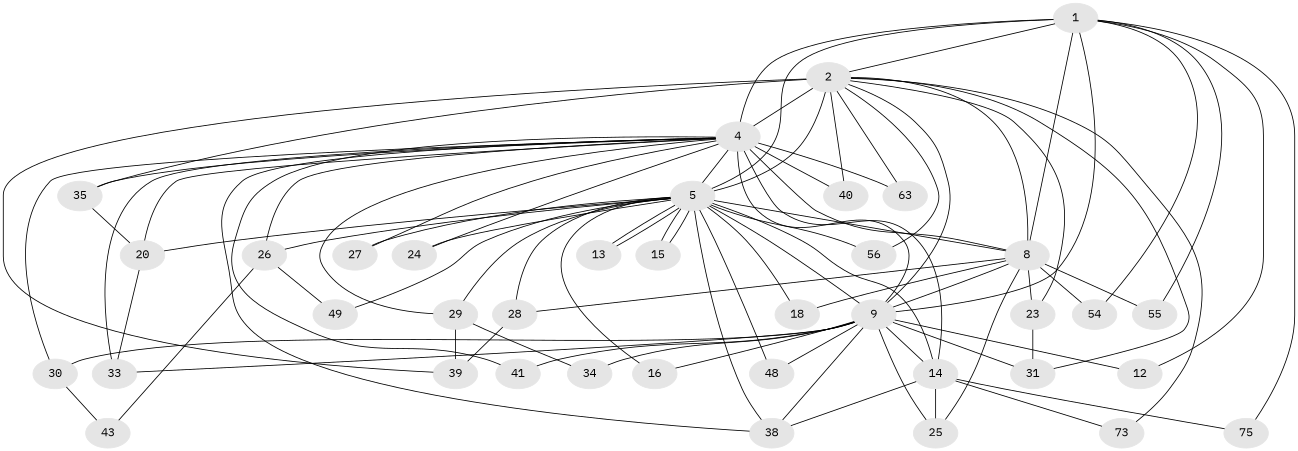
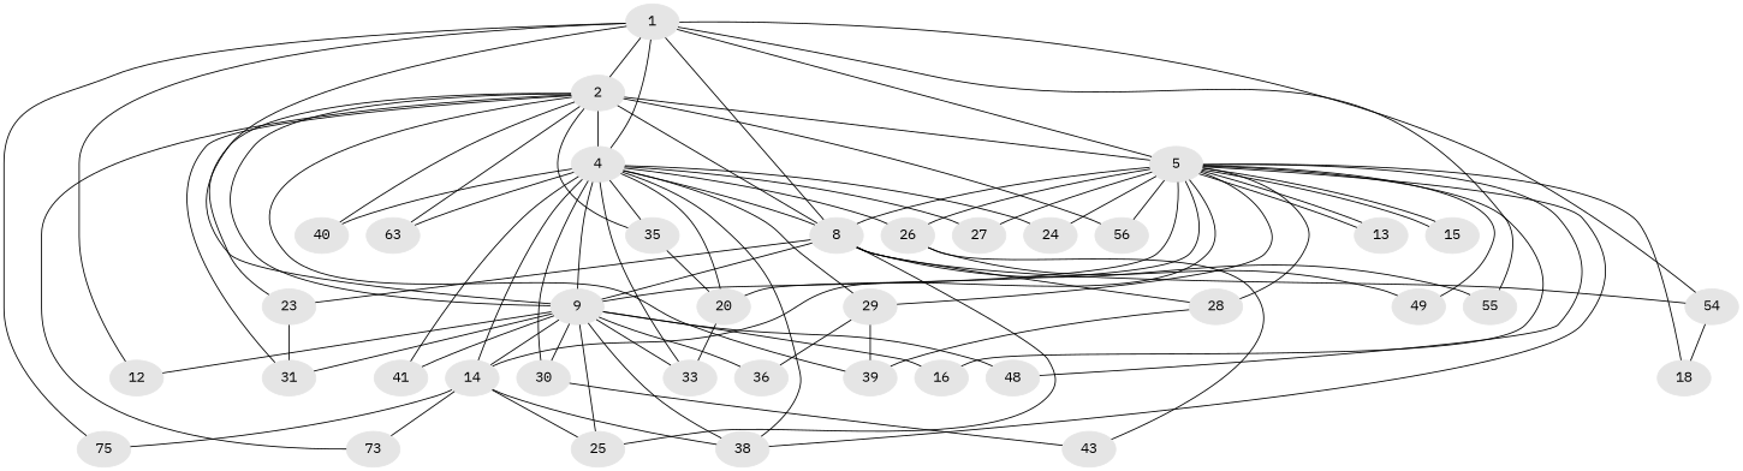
  graph {
    fontname="IBM Plex Mono"
    node [color=gray90 fontname="IBM Plex Mono" style=filled]
    edge [fontname="IBM Plex Mono"]
    2 [super="+3+74+60+62+17+50+32"]
    4 [super="+52+53+7+22"]
    5 [super="+71+59+6+45+19+46"]
    8 [super="+51+11"]
    9 [super="+47+37+10+69"]
    23
    31
    35
    39 [super="+58"]
    40
    56
    63
    73
    1
    12
    54
    55
    75
    14
    20
    24
    26
    27
    29
    30
    33 [super="+61+34"]
    38 [super="+64"]
    41 [super="+68"]
    13
    15
    16
    18
    28
    48
    49
    25
-   36 [label=34]
+   36
    43
    2 -- 4 [weight=8]
    2 -- 5 [weight=7]
    2 -- 8 [weight=2]
    2 -- 9 [weight=5]
    2 -- 23
    2 -- 31
    2 -- 35
    2 -- 39
    2 -- 40
    2 -- 56
    2 -- 63
    2 -- 73
-   4 -- 5 [weight=7]
    4 -- 8 [weight=2]
    4 -- 9 [weight=5]
    4 -- 35
    4 -- 40
    4 -- 63
    4 -- 14
    4 -- 20
    4 -- 24
    4 -- 26
    4 -- 27
    4 -- 29
    4 -- 30
    4 -- 33
    4 -- 38
    4 -- 41
    5 -- 8 [weight=2]
    5 -- 9 [weight=7]
    5 -- 56
    5 -- 14
    5 -- 20
    5 -- 24
    5 -- 26
    5 -- 27 [weight=2]
    5 -- 29
    5 -- 38
    5 -- 13
    5 -- 13
    5 -- 15
    5 -- 15
    5 -- 16
    5 -- 18
    5 -- 28 [weight=2]
    5 -- 48
    5 -- 49
    8 -- 9 [weight=3]
    8 -- 23
    8 -- 54
    8 -- 55
-   8 -- 18
+   54 -- 18
    8 -- 28
    8 -- 25
    9 -- 31
    9 -- 12
    9 -- 14
    9 -- 30
    9 -- 33 [weight=2]
    9 -- 38
    9 -- 41
    9 -- 16
    9 -- 48
    9 -- 25
    9 -- 36
    23 -- 31
    35 -- 20
    1 -- 2 [weight=2]
    1 -- 4 [weight=2]
    1 -- 5 [weight=2]
    1 -- 8
    1 -- 9 [weight=2]
    1 -- 12
    1 -- 54
    1 -- 55
    1 -- 75
    14 -- 73
    14 -- 75
    14 -- 38
    14 -- 25
    20 -- 33
    26 -- 49
    26 -- 43
    29 -- 39
    29 -- 36
    30 -- 43
    28 -- 39
  }
